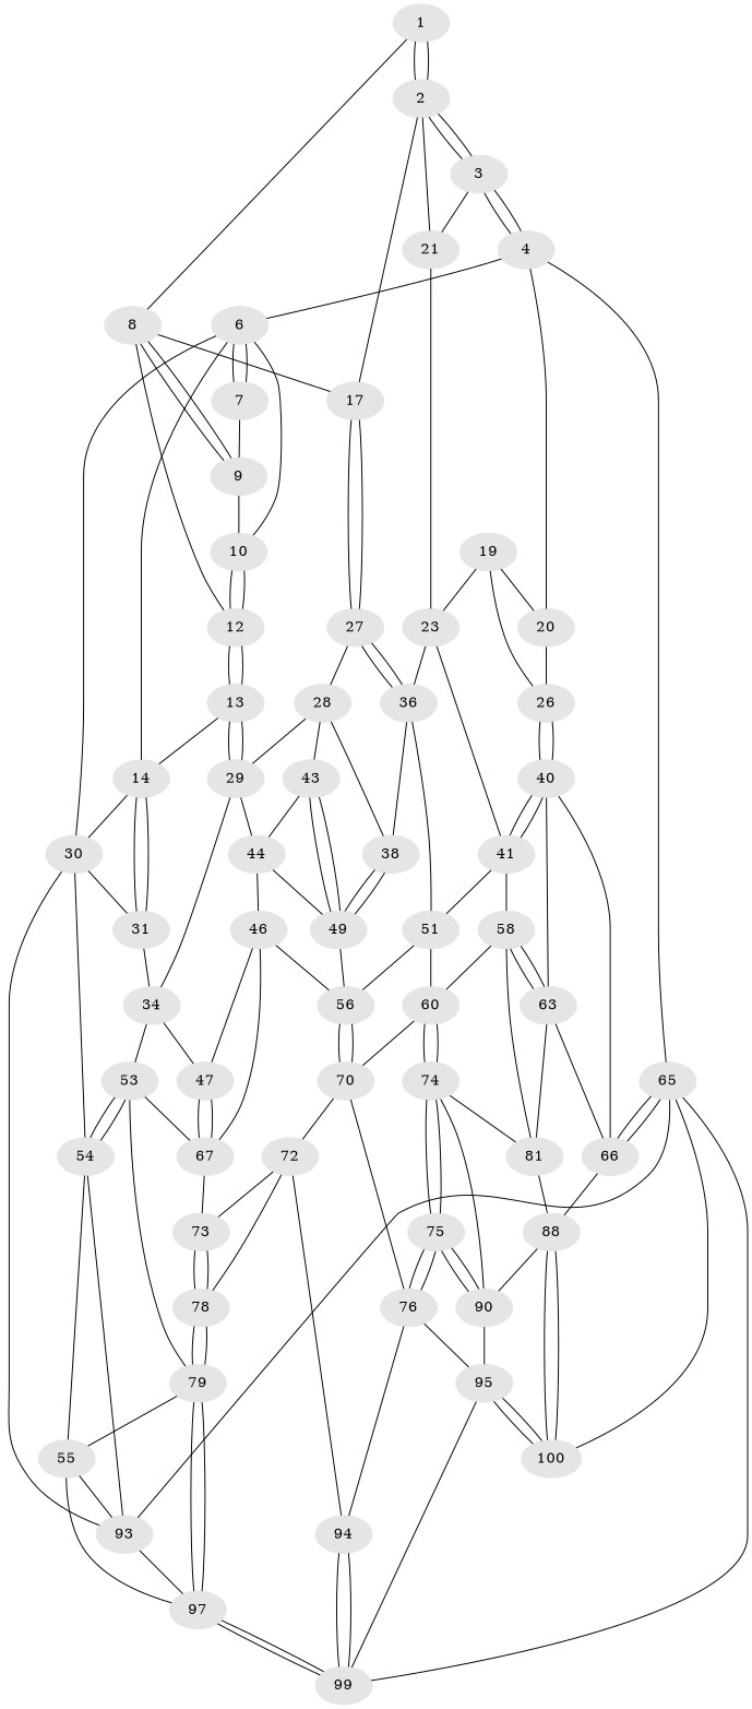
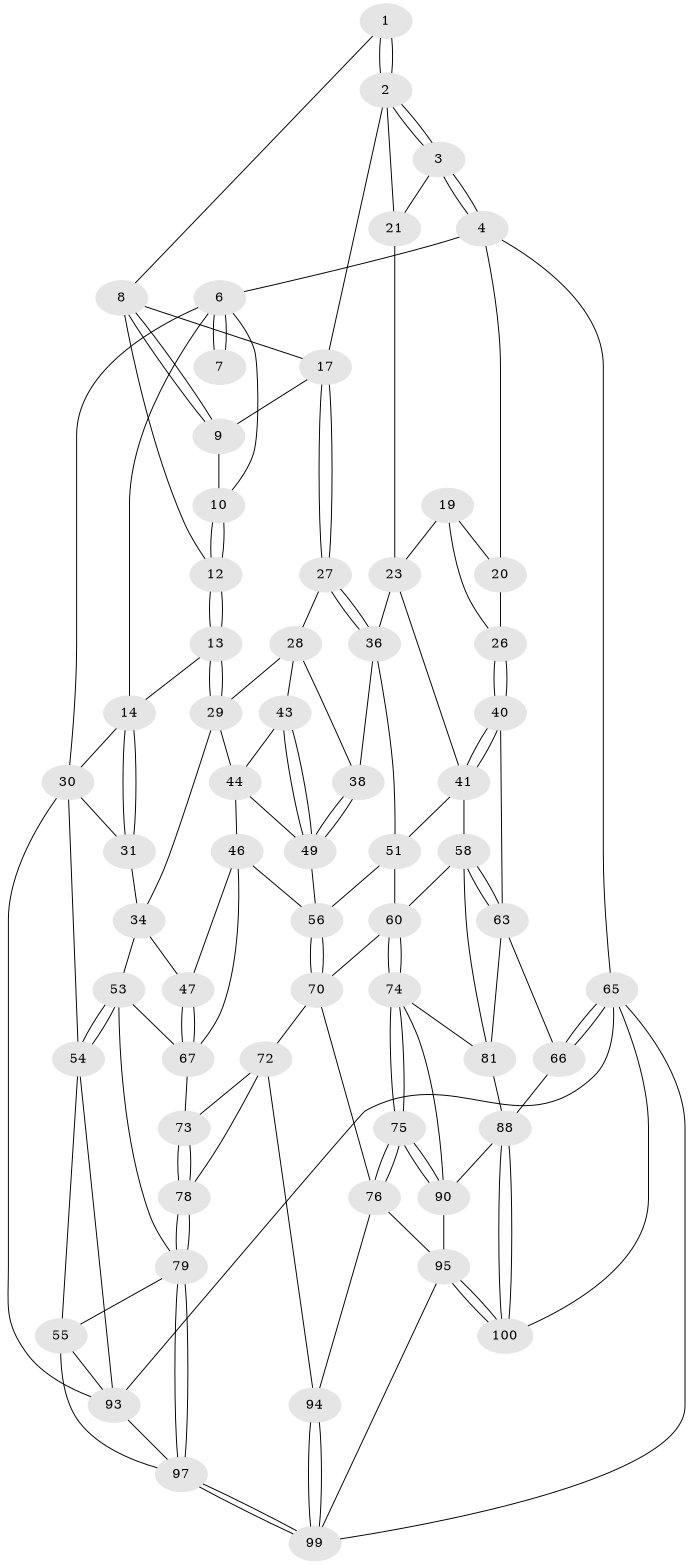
  graph {
    fontname="DejaVu Serif"
    node [color=gray90 fontname="DejaVu Serif" style=filled]
    edge [fontname="DejaVu Serif"]
    2 [super="+18"]
    1
    8 [super="+16"]
    3
    17
    21 [super="+24"]
    9
    12
    4 [super="+5"]
    27
    23 [super="+35"]
    6 [super="+11"]
    20 [super="+25"]
    65 [super="+103"]
    7
    10
    14 [super="+15"]
    30 [super="+32"]
    26
    93 [super="+101"]
    66 [super="+87"]
    99 [super="+102"]
    100
    31
    54 [super="+55"]
    13
    29 [super="+33"]
    34 [super="+48"]
    44 [super="+45"]
    36 [super="+37"]
    28 [super="+39"]
    19 [super="+22"]
    41 [super="+42"]
    40 [super="+64"]
    38
    51 [super="+52"]
    58 [super="+59"]
    63 [super="+84"]
    43
    49 [super="+50"]
    47
    53 [super="+68"]
    46 [super="+62"]
    n44 [label=55 super="+86"]
    97 [super="+98"]
    67 [super="+69"]
    79 [super="+80"]
    56 [super="+57"]
    60 [super="+61"]
    81 [super="+82"]
    88 [super="+89"]
    70 [super="+71"]
    73
    74 [super="+83"]
    72 [super="+92"]
    76 [super="+77"]
    75
    90 [super="+91"]
    78
    94
    95 [super="+96"]
    2 -- 3
    2 -- 3
    2 -- 17
    2 -- 21
    1 -- 2
    1 -- 2
    1 -- 8
    8 -- 17
    8 -- 9
    8 -- 9
    8 -- 12
    3 -- 21
    3 -- 4
    3 -- 4
    17 -- 27
    17 -- 27
    21 -- 23
    9 -- 10
    12 -- 13
    12 -- 13
    4 -- 6
    4 -- 20 [weight=2]
    4 -- 65
    27 -- 36
    27 -- 36
    27 -- 28
    23 -- 36
    23 -- 41
    6 -- 7
    6 -- 7
    6 -- 10
    6 -- 14
    6 -- 30
    20 -- 26
    65 -- 93
    65 -- 66
    65 -- 66
    65 -- 99
    65 -- 100
-   7 -- 9
+   17 -- 9
    10 -- 12
    10 -- 12
    14 -- 30
    14 -- 31
    14 -- 31
    30 -- 93
    30 -- 31
    30 -- 54
    26 -- 40
    26 -- 40
    93 -- 97
    66 -- 88
    31 -- 34
    54 -- 93
    54 -- n44
    13 -- 14
    13 -- 29
    13 -- 29
    29 -- 34
    29 -- 44
    34 -- 47
    34 -- 53
    44 -- 49
    44 -- 46
    36 -- 38
    36 -- 51
    28 -- 29
    28 -- 38
    28 -- 43
    19 -- 23
    19 -- 20
    19 -- 26
    41 -- 51
    41 -- 58
-   40 -- 66
    40 -- 41
    40 -- 41
    40 -- 63
    38 -- 49
    38 -- 49
    51 -- 56
    51 -- 60
    58 -- 63
    58 -- 63
    58 -- 60
    58 -- 81
    63 -- 66
    63 -- 81
    43 -- 44
    43 -- 49
    43 -- 49
    49 -- 56
    47 -- 67
    47 -- 67
    53 -- 54
    53 -- 54
    53 -- 67
    53 -- 79
    46 -- 47
    46 -- 67
    46 -- 56
    n44 -- 93
    n44 -- 97
    97 -- 99
    97 -- 99
    67 -- 73
    79 -- n44
    79 -- 97
    79 -- 97
    56 -- 70
    56 -- 70
    60 -- 70
    60 -- 74
    60 -- 74
    81 -- 88
    88 -- 100
    88 -- 100
    88 -- 90
    70 -- 72
    70 -- 76
    73 -- 78
    73 -- 78
    74 -- 81
    74 -- 75
    74 -- 75
    74 -- 90
    72 -- 73
    72 -- 78
    72 -- 94
    76 -- 94
    76 -- 95
    75 -- 76
    75 -- 76
    75 -- 90
    75 -- 90
    90 -- 95
    78 -- 79
    78 -- 79
    94 -- 99
    94 -- 99
    95 -- 99
    95 -- 100
    95 -- 100
  }
